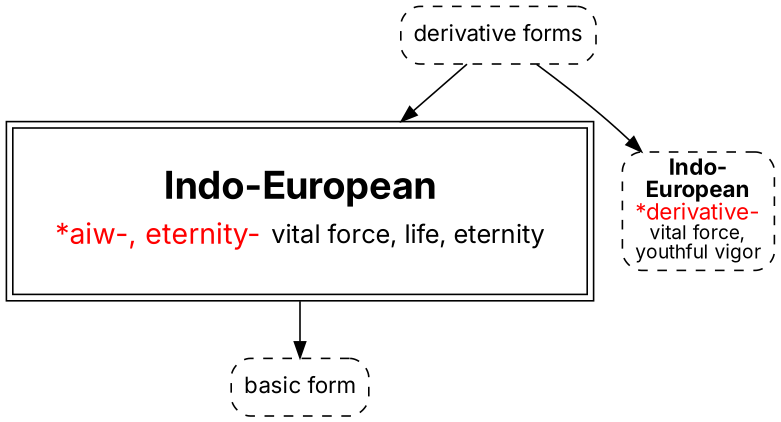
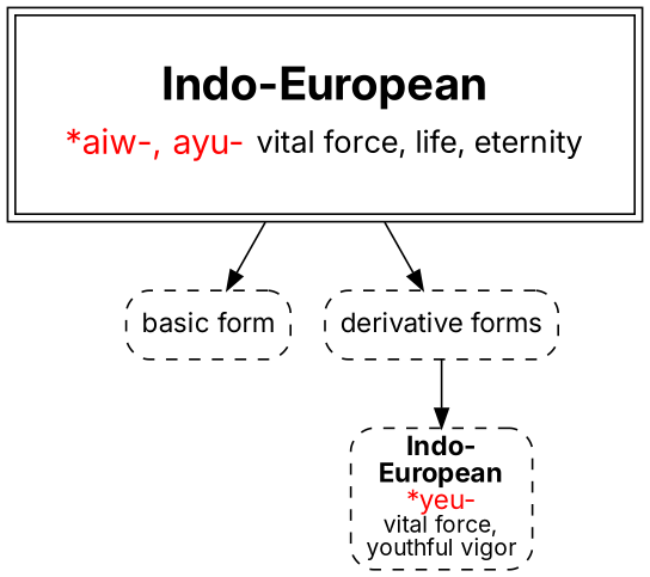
  strict digraph {
    fontname=Inter
    node [fontname=Inter shape=box style="dashed,rounded"]
    edge [fontname=Inter]
-   n1 [label=<<table border="0"><tr><td colspan="2"><font point-size="24"><b>Indo-European</b></font></td></tr><tr><td><font point-size="18" color="red">*aiw-, eternity-</font></td><td><font point-size="16">vital force, life, eternity</font></td></tr></table>> margin=.3 peripheries=2 style=""]
+   n1 [label=<<table border="0"><tr><td colspan="2"><font point-size="24"><b>Indo-European</b></font></td></tr><tr><td><font point-size="18" color="red">*aiw-, ayu-</font></td><td><font point-size="16">vital force, life, eternity</font></td></tr></table>> margin=.3 peripheries=2 style=""]
    n2 [label=<basic form>]
    n3 [label=<derivative forms>]
-   n4 [label=<<b>Indo-<br/>European</b><br/><font color="red">*derivative-</font><br/><font point-size="12">vital force,<br/>youthful vigor</font>>]
+   n4 [label=<<b>Indo-<br/>European</b><br/><font color="red">*yeu-</font><br/><font point-size="12">vital force,<br/>youthful vigor</font>>]
    n1 -> n2
-   n3 -> n1
+   n1 -> n3
    n3 -> n4
  }
